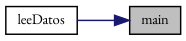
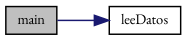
  digraph {
    rankdir=LR
    fontname="EB Garamond"
    node [color=black fontname="EB Garamond" fontsize=10 shape=record style=filled]
    n1 [fillcolor=grey75 fontcolor=black height=0.2 label=main width=0.4]
    n2 [fillcolor=white height=0.2 label=leeDatos width=0.4]
-   n2 -> n1 [color=midnightblue fontname="EB Garamond" fontsize=10 labelfontname=Helvetica labelfontsize=10 style=solid]
+   n1 -> n2 [color=midnightblue fontname="EB Garamond" fontsize=10 labelfontname=Helvetica labelfontsize=10 style=solid]
  }
